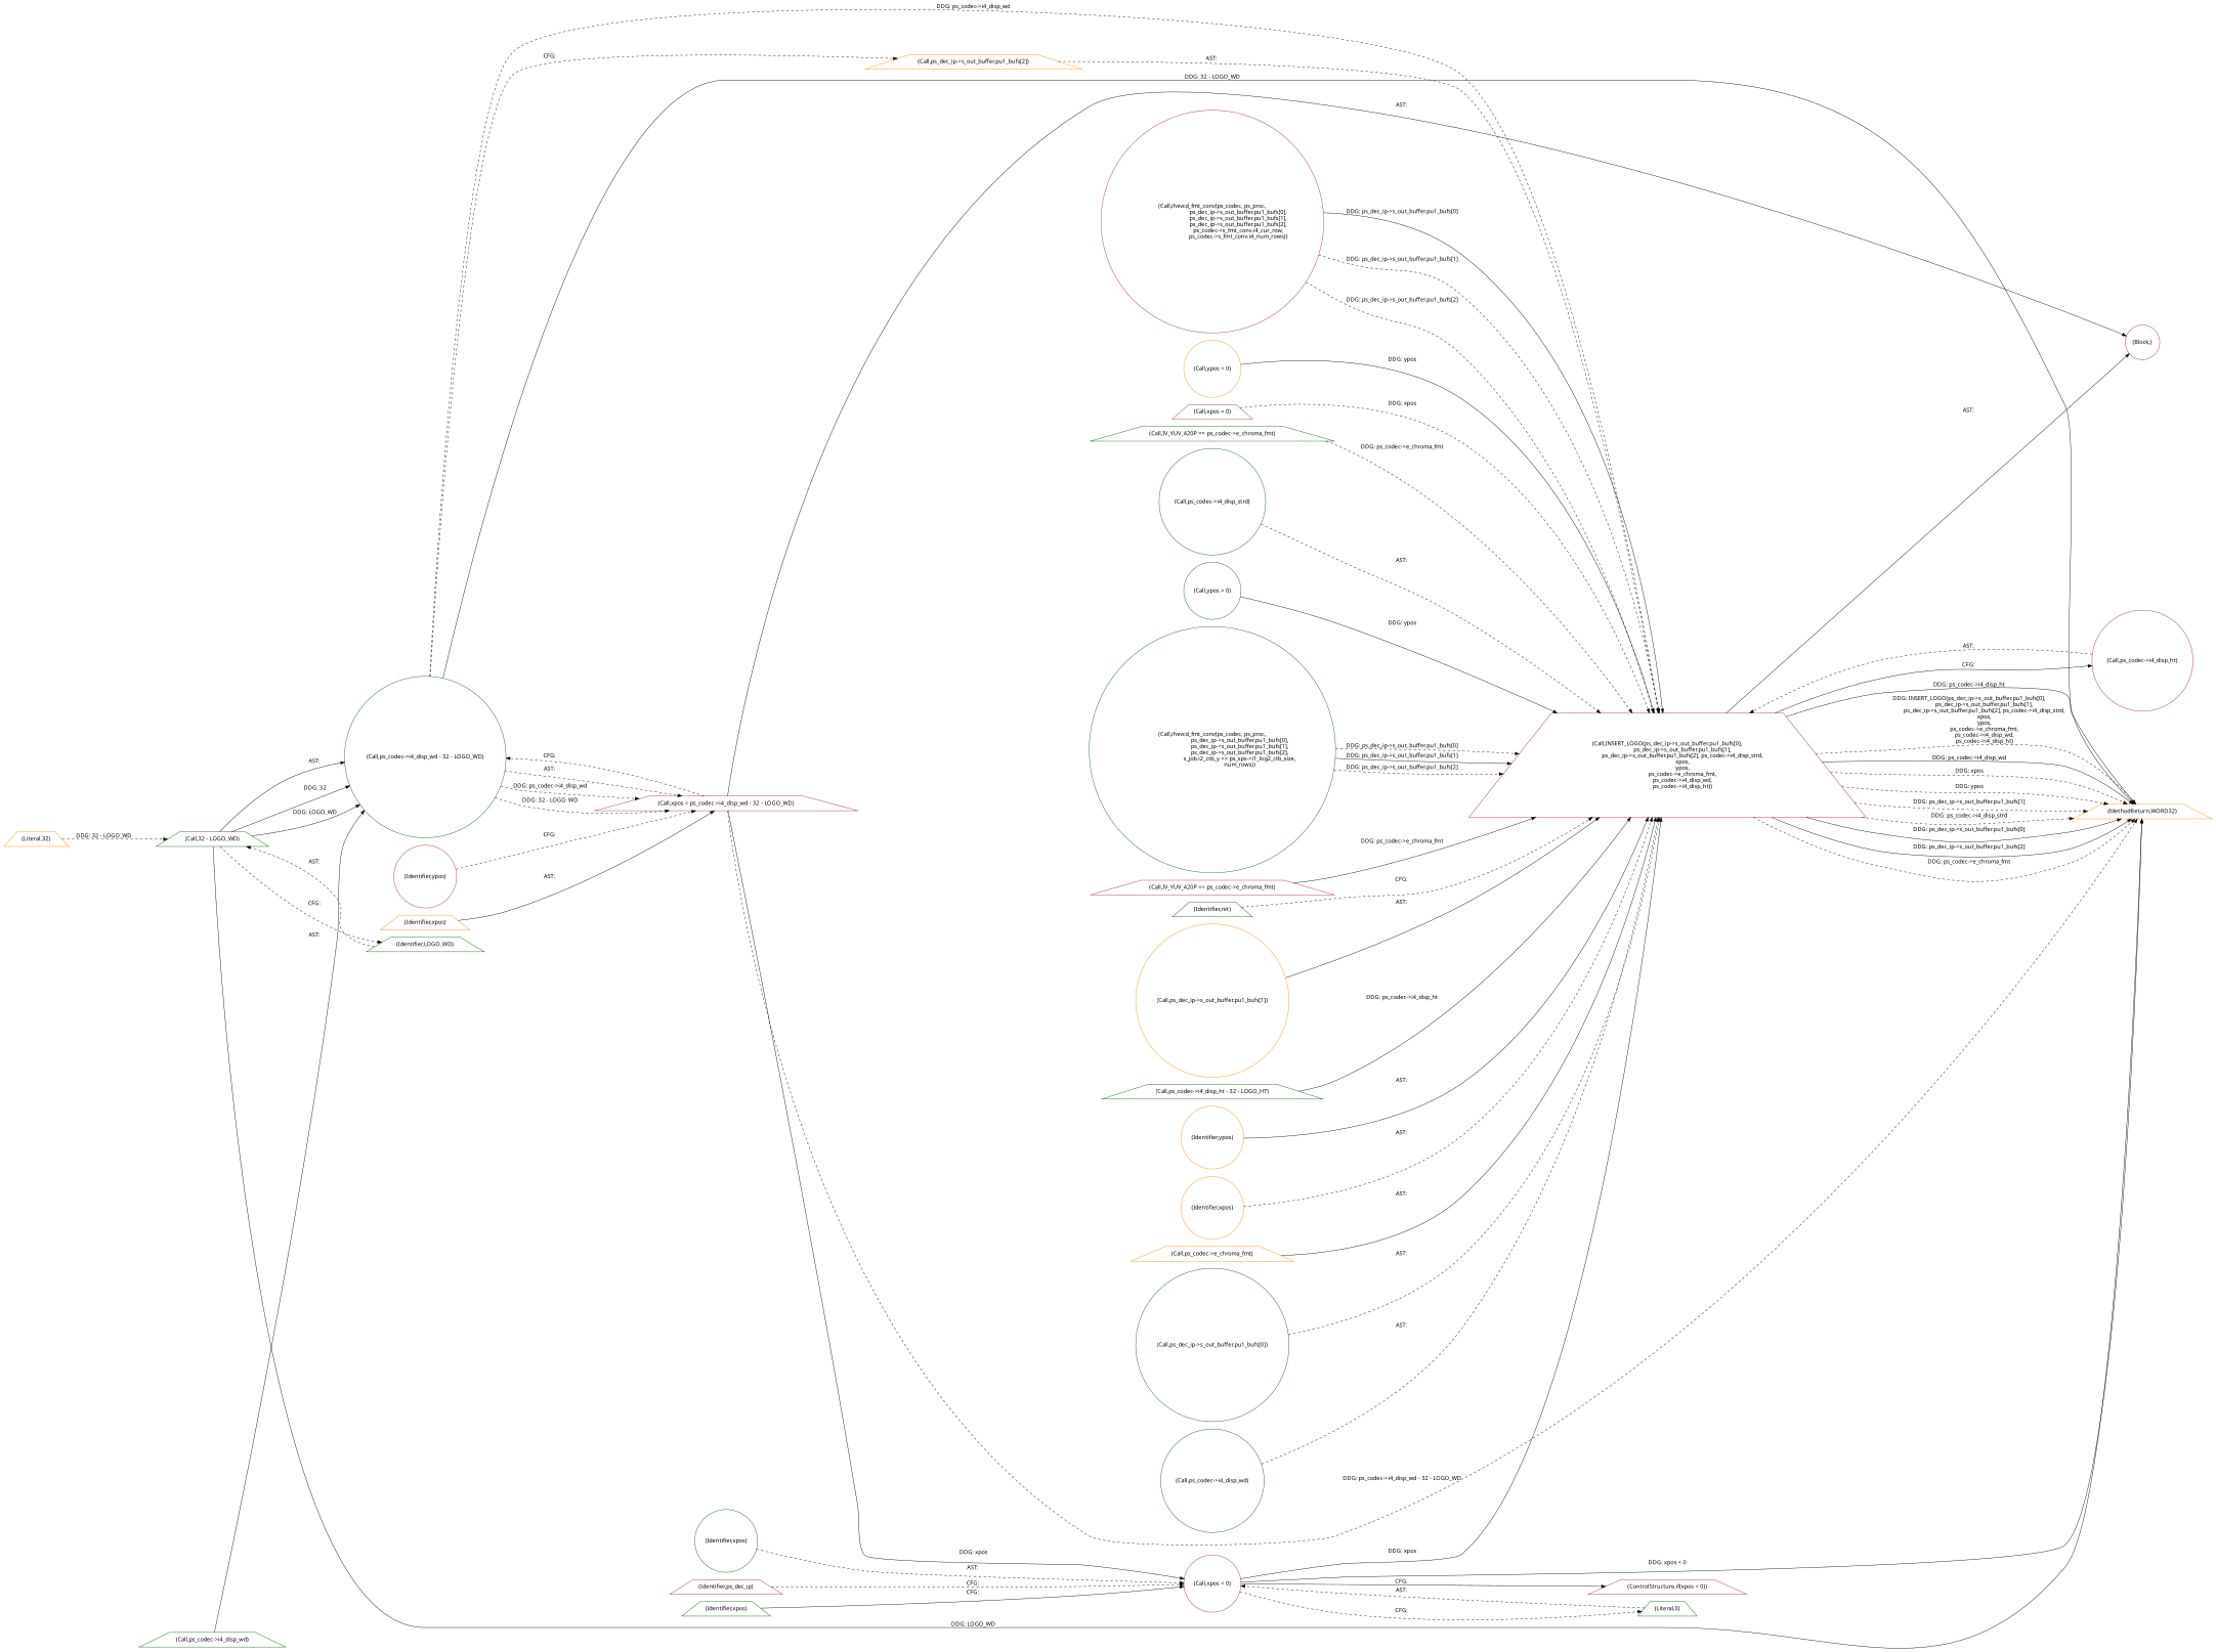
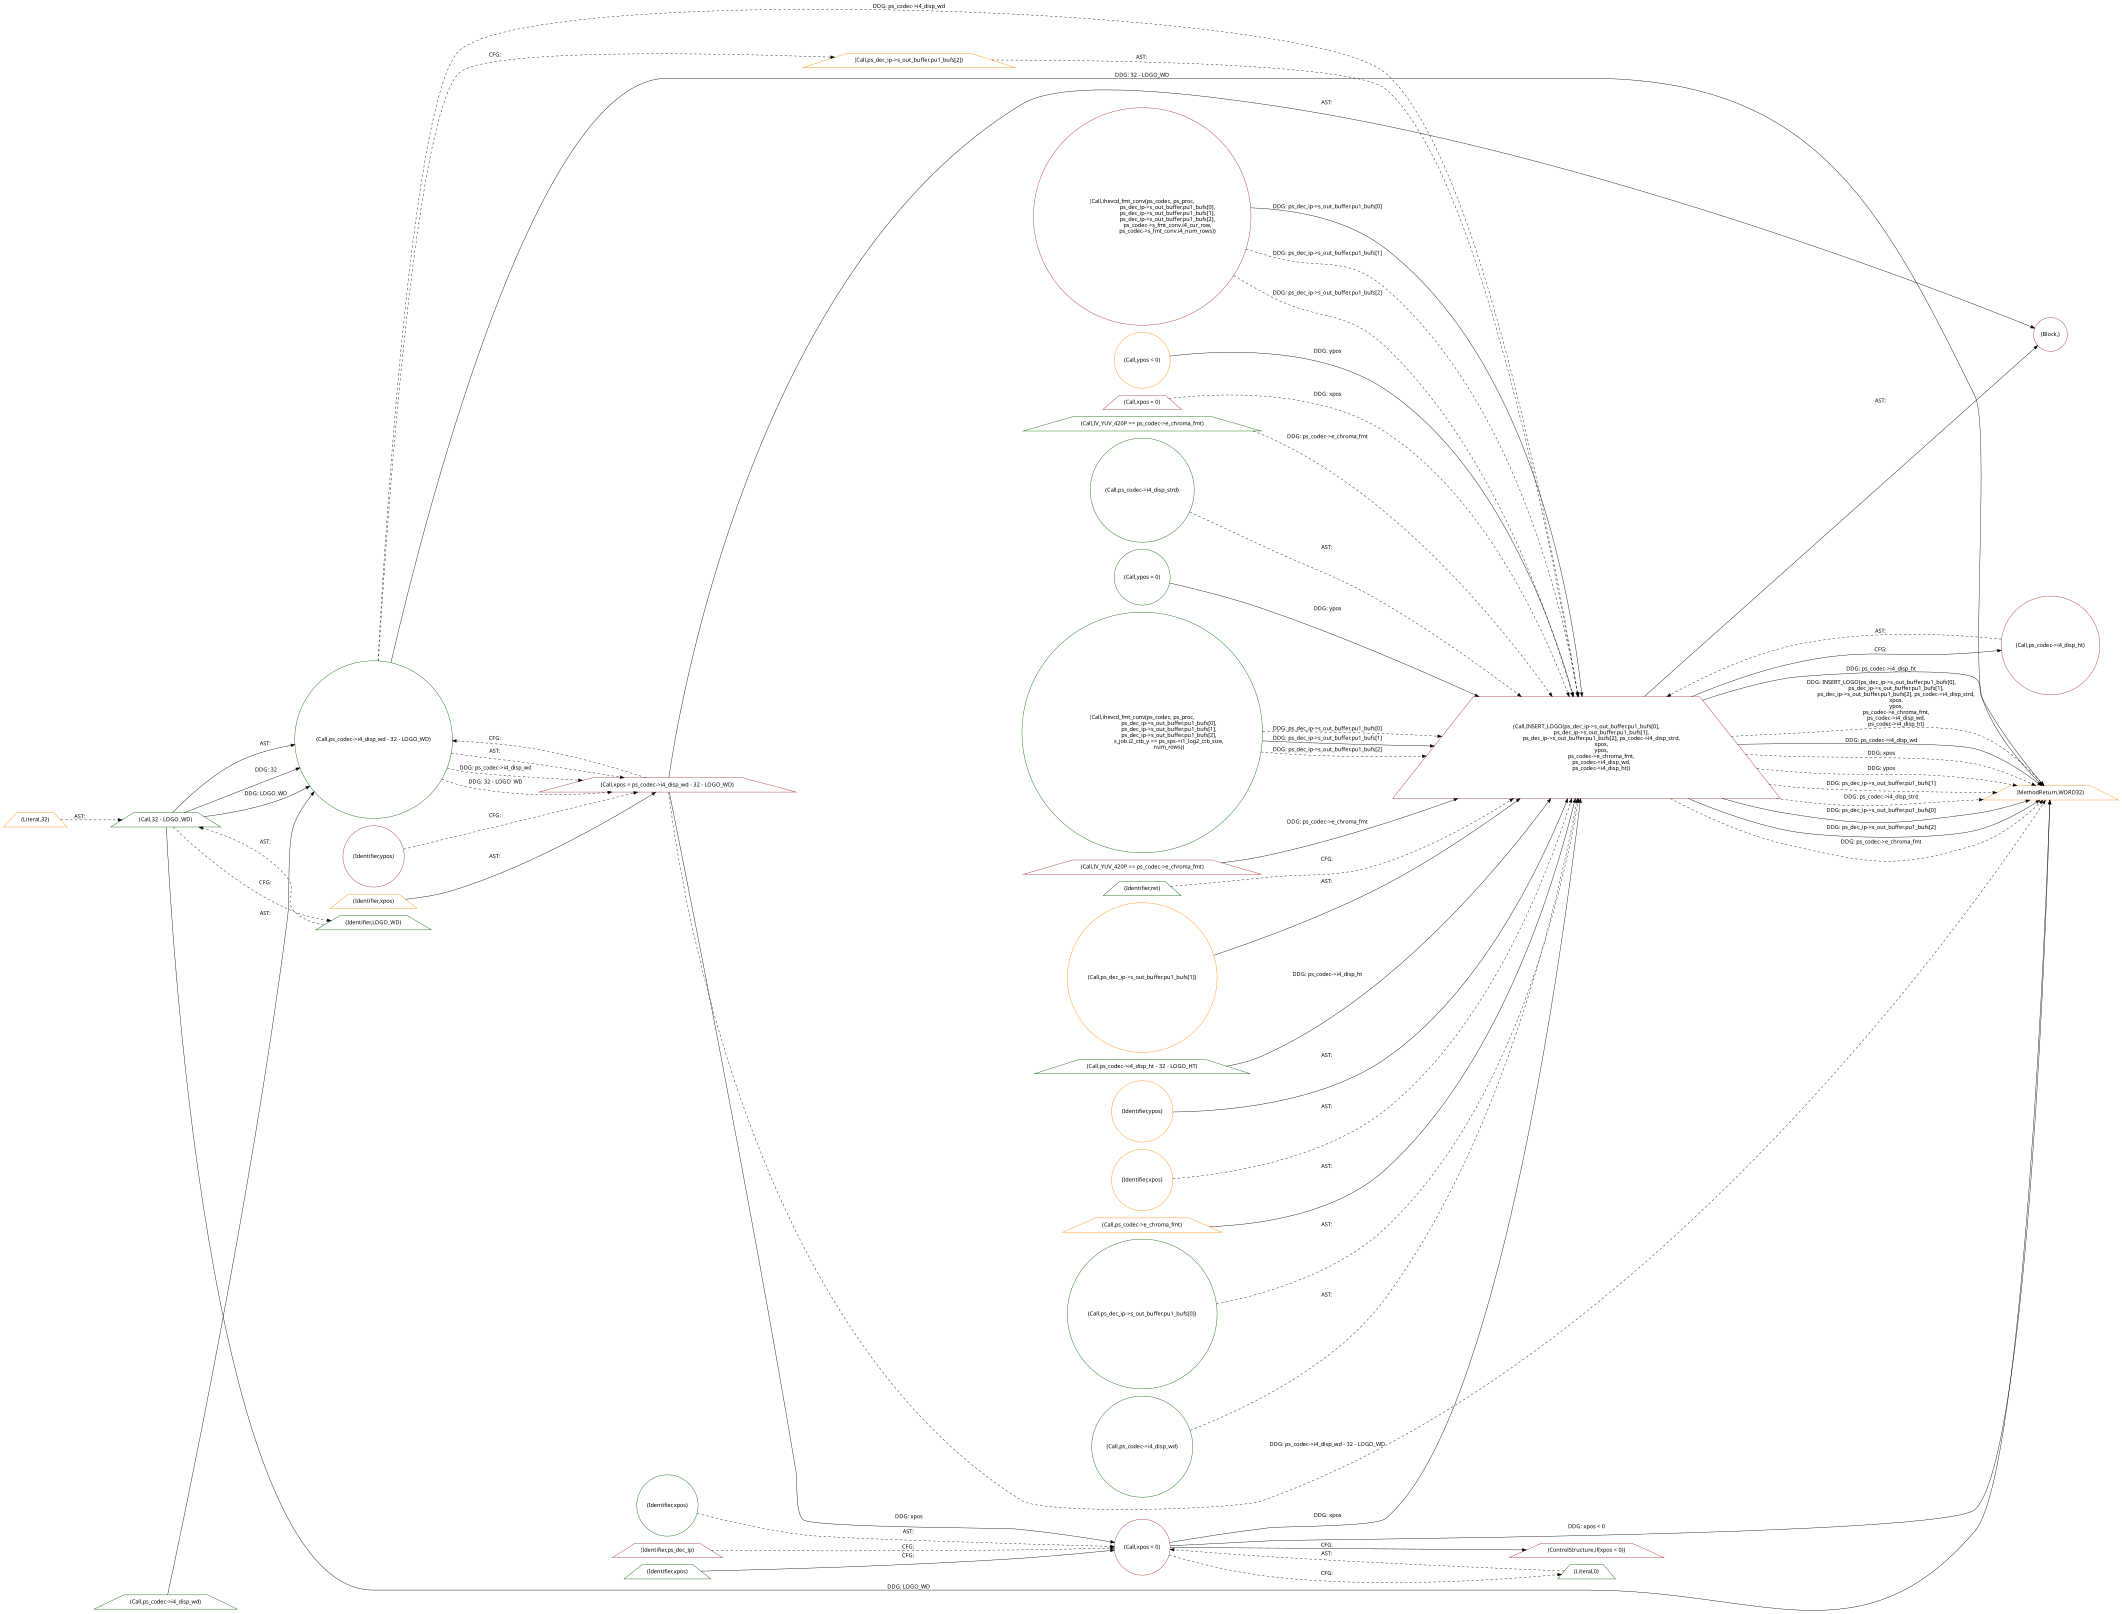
  digraph {
    fontname="Noto Sans"
    rankdir=LR
    node [color=darkgreen fontname="Noto Sans" shape=trapezium]
    edge [fontname="Noto Sans" style=dashed]
    n1 [label="(Call,ps_codec->i4_disp_wd - 32 - LOGO_WD)" shape=circle]
    n2 [color=brown label="(Call,xpos = ps_codec->i4_disp_wd - 32 - LOGO_WD)"]
    n3 [color=brown label="(Call,INSERT_LOGO(ps_dec_ip->s_out_buffer.pu1_bufs[0],\n                    ps_dec_ip->s_out_buffer.pu1_bufs[1],\n                    ps_dec_ip->s_out_buffer.pu1_bufs[2], ps_codec->i4_disp_strd,\n                    xpos,\n                    ypos,\n                    ps_codec->e_chroma_fmt,\n                    ps_codec->i4_disp_wd,\n                    ps_codec->i4_disp_ht))"]
    n4 [color=darkorange label="(MethodReturn,WORD32)"]
    n5 [color=darkorange label="(Call,ps_dec_ip->s_out_buffer.pu1_bufs[2])"]
    n6 [label="(Call,32 - LOGO_WD)"]
    n7 [label="(Identifier,LOGO_WD)"]
    n8 [color=brown label="(Call,xpos < 0)" shape=circle]
    n9 [color=brown label="(Block,)" shape=circle]
    n10 [color=brown label="(Call,ps_codec->i4_disp_ht)" shape=circle]
    n11 [color=brown label="(ControlStructure,if(xpos < 0))"]
    n12 [label="(Literal,0)"]
    n13 [color=brown label="(Identifier,ypos)" shape=circle]
    n14 [color=brown label="(Call,ihevcd_fmt_conv(ps_codec, ps_proc,\n                                  ps_dec_ip->s_out_buffer.pu1_bufs[0],\n                                  ps_dec_ip->s_out_buffer.pu1_bufs[1],\n                                  ps_dec_ip->s_out_buffer.pu1_bufs[2],\n                                  ps_codec->s_fmt_conv.i4_cur_row,\n                                  ps_codec->s_fmt_conv.i4_num_rows))" shape=circle]
    n15 [color=darkorange label="(Literal,32)"]
    n16 [color=darkorange label="(Call,ypos < 0)" shape=circle]
    n17 [color=brown label="(Call,xpos = 0)"]
    n18 [label="(Call,IV_YUV_420P == ps_codec->e_chroma_fmt)"]
    n19 [label="(Call,ps_codec->i4_disp_strd)" shape=circle]
    n20 [label="(Call,ypos = 0)" shape=circle]
    n21 [label="(Call,ihevcd_fmt_conv(ps_codec, ps_proc,\n                                    ps_dec_ip->s_out_buffer.pu1_bufs[0],\n                                    ps_dec_ip->s_out_buffer.pu1_bufs[1],\n                                    ps_dec_ip->s_out_buffer.pu1_bufs[2],\n                                    s_job.i2_ctb_y << ps_sps->i1_log2_ctb_size,\n                                    num_rows))" shape=circle]
    n22 [color=brown label="(Call,IV_YUV_420P == ps_codec->e_chroma_fmt)"]
    n23 [label="(Identifier,ret)"]
    n24 [color=darkorange label="(Call,ps_dec_ip->s_out_buffer.pu1_bufs[1])" shape=circle]
    n25 [label="(Call,ps_codec->i4_disp_ht - 32 - LOGO_HT)"]
    n26 [label="(Identifier,xpos)" shape=circle]
    n27 [color=darkorange label="(Identifier,ypos)" shape=circle]
    n28 [color=darkorange label="(Identifier,xpos)" shape=circle]
    n29 [color=darkorange label="(Call,ps_codec->e_chroma_fmt)"]
    n30 [label="(Call,ps_codec->i4_disp_wd)"]
    n31 [color=brown label="(Identifier,ps_dec_ip)"]
    n32 [label="(Call,ps_dec_ip->s_out_buffer.pu1_bufs[0])" shape=circle]
    n33 [color=darkorange label="(Identifier,xpos)"]
    n34 [label="(Call,ps_codec->i4_disp_wd)" shape=circle]
    n35 [label="(Identifier,xpos)"]
    n1 -> n2 [label="AST: "]
    n1 -> n2 [label="DDG: ps_codec->i4_disp_wd"]
    n1 -> n2 [label="DDG: 32 - LOGO_WD"]
    n1 -> n3 [label="DDG: ps_codec->i4_disp_wd"]
    n1 -> n4 [label="DDG: 32 - LOGO_WD" style=solid]
    n1 -> n5 [label="CFG: "]
    n2 -> n1 [label="CFG: "]
    n2 -> n4 [label="DDG: ps_codec->i4_disp_wd - 32 - LOGO_WD"]
    n2 -> n8 [label="DDG: xpos" style=solid]
    n2 -> n9 [label="AST: " style=solid]
    n3 -> n4 [label="DDG: INSERT_LOGO(ps_dec_ip->s_out_buffer.pu1_bufs[0],\n                    ps_dec_ip->s_out_buffer.pu1_bufs[1],\n                    ps_dec_ip->s_out_buffer.pu1_bufs[2], ps_codec->i4_disp_strd,\n                    xpos,\n                    ypos,\n                    ps_codec->e_chroma_fmt,\n                    ps_codec->i4_disp_wd,\n                    ps_codec->i4_disp_ht)"]
    n3 -> n4 [label="DDG: ps_codec->i4_disp_wd" style=solid]
    n3 -> n4 [label="DDG: xpos"]
    n3 -> n4 [label="DDG: ypos"]
    n3 -> n4 [label="DDG: ps_dec_ip->s_out_buffer.pu1_bufs[1]"]
    n3 -> n4 [label="DDG: ps_codec->i4_disp_strd"]
    n3 -> n4 [label="DDG: ps_dec_ip->s_out_buffer.pu1_bufs[0]" style=solid]
    n3 -> n4 [label="DDG: ps_dec_ip->s_out_buffer.pu1_bufs[2]" style=solid]
    n3 -> n4 [label="DDG: ps_codec->e_chroma_fmt"]
    n3 -> n4 [label="DDG: ps_codec->i4_disp_ht" style=solid]
    n3 -> n9 [label="AST: " style=solid]
    n3 -> n10 [label="CFG: " style=solid]
    n5 -> n3 [label="AST: "]
    n6 -> n1 [label="AST: " style=solid]
    n6 -> n1 [label="DDG: 32" style=solid]
    n6 -> n1 [label="DDG: LOGO_WD" style=solid]
    n6 -> n4 [label="DDG: LOGO_WD" style=solid]
    n6 -> n7 [label="CFG: "]
    n7 -> n6 [label="AST: "]
    n8 -> n3 [label="DDG: xpos" style=solid]
    n8 -> n4 [label="DDG: xpos < 0" style=solid]
    n8 -> n11 [label="CFG: " style=solid]
    n8 -> n12 [label="CFG: "]
    n10 -> n3 [label="AST: "]
    n12 -> n8 [label="AST: "]
    n13 -> n2 [label="CFG: "]
    n14 -> n3 [label="DDG: ps_dec_ip->s_out_buffer.pu1_bufs[0]" style=solid]
    n14 -> n3 [label="DDG: ps_dec_ip->s_out_buffer.pu1_bufs[1]"]
    n14 -> n3 [label="DDG: ps_dec_ip->s_out_buffer.pu1_bufs[2]"]
-   n15 -> n6 [label="DDG: 32 - LOGO_WD"]
+   n15 -> n6 [label="AST: "]
    n16 -> n3 [label="DDG: ypos" style=solid]
    n17 -> n3 [label="DDG: xpos"]
    n18 -> n3 [label="DDG: ps_codec->e_chroma_fmt"]
    n19 -> n3 [label="AST: "]
    n20 -> n3 [label="DDG: ypos" style=solid]
    n21 -> n3 [label="DDG: ps_dec_ip->s_out_buffer.pu1_bufs[0]"]
    n21 -> n3 [label="DDG: ps_dec_ip->s_out_buffer.pu1_bufs[1]" style=solid]
    n21 -> n3 [label="DDG: ps_dec_ip->s_out_buffer.pu1_bufs[2]"]
    n22 -> n3 [label="DDG: ps_codec->e_chroma_fmt" style=solid]
    n23 -> n3 [label="CFG: "]
    n24 -> n3 [label="AST: " style=solid]
    n25 -> n3 [label="DDG: ps_codec->i4_disp_ht" style=solid]
    n26 -> n8 [label="AST: "]
    n27 -> n3 [label="AST: " style=solid]
    n28 -> n3 [label="AST: "]
    n29 -> n3 [label="AST: " style=solid]
    n30 -> n1 [label="AST: " style=solid]
    n31 -> n8 [label="CFG: "]
    n32 -> n3 [label="AST: "]
    n33 -> n2 [label="AST: " style=solid]
    n34 -> n3 [label="AST: "]
    n35 -> n8 [label="CFG: " style=solid]
  }
